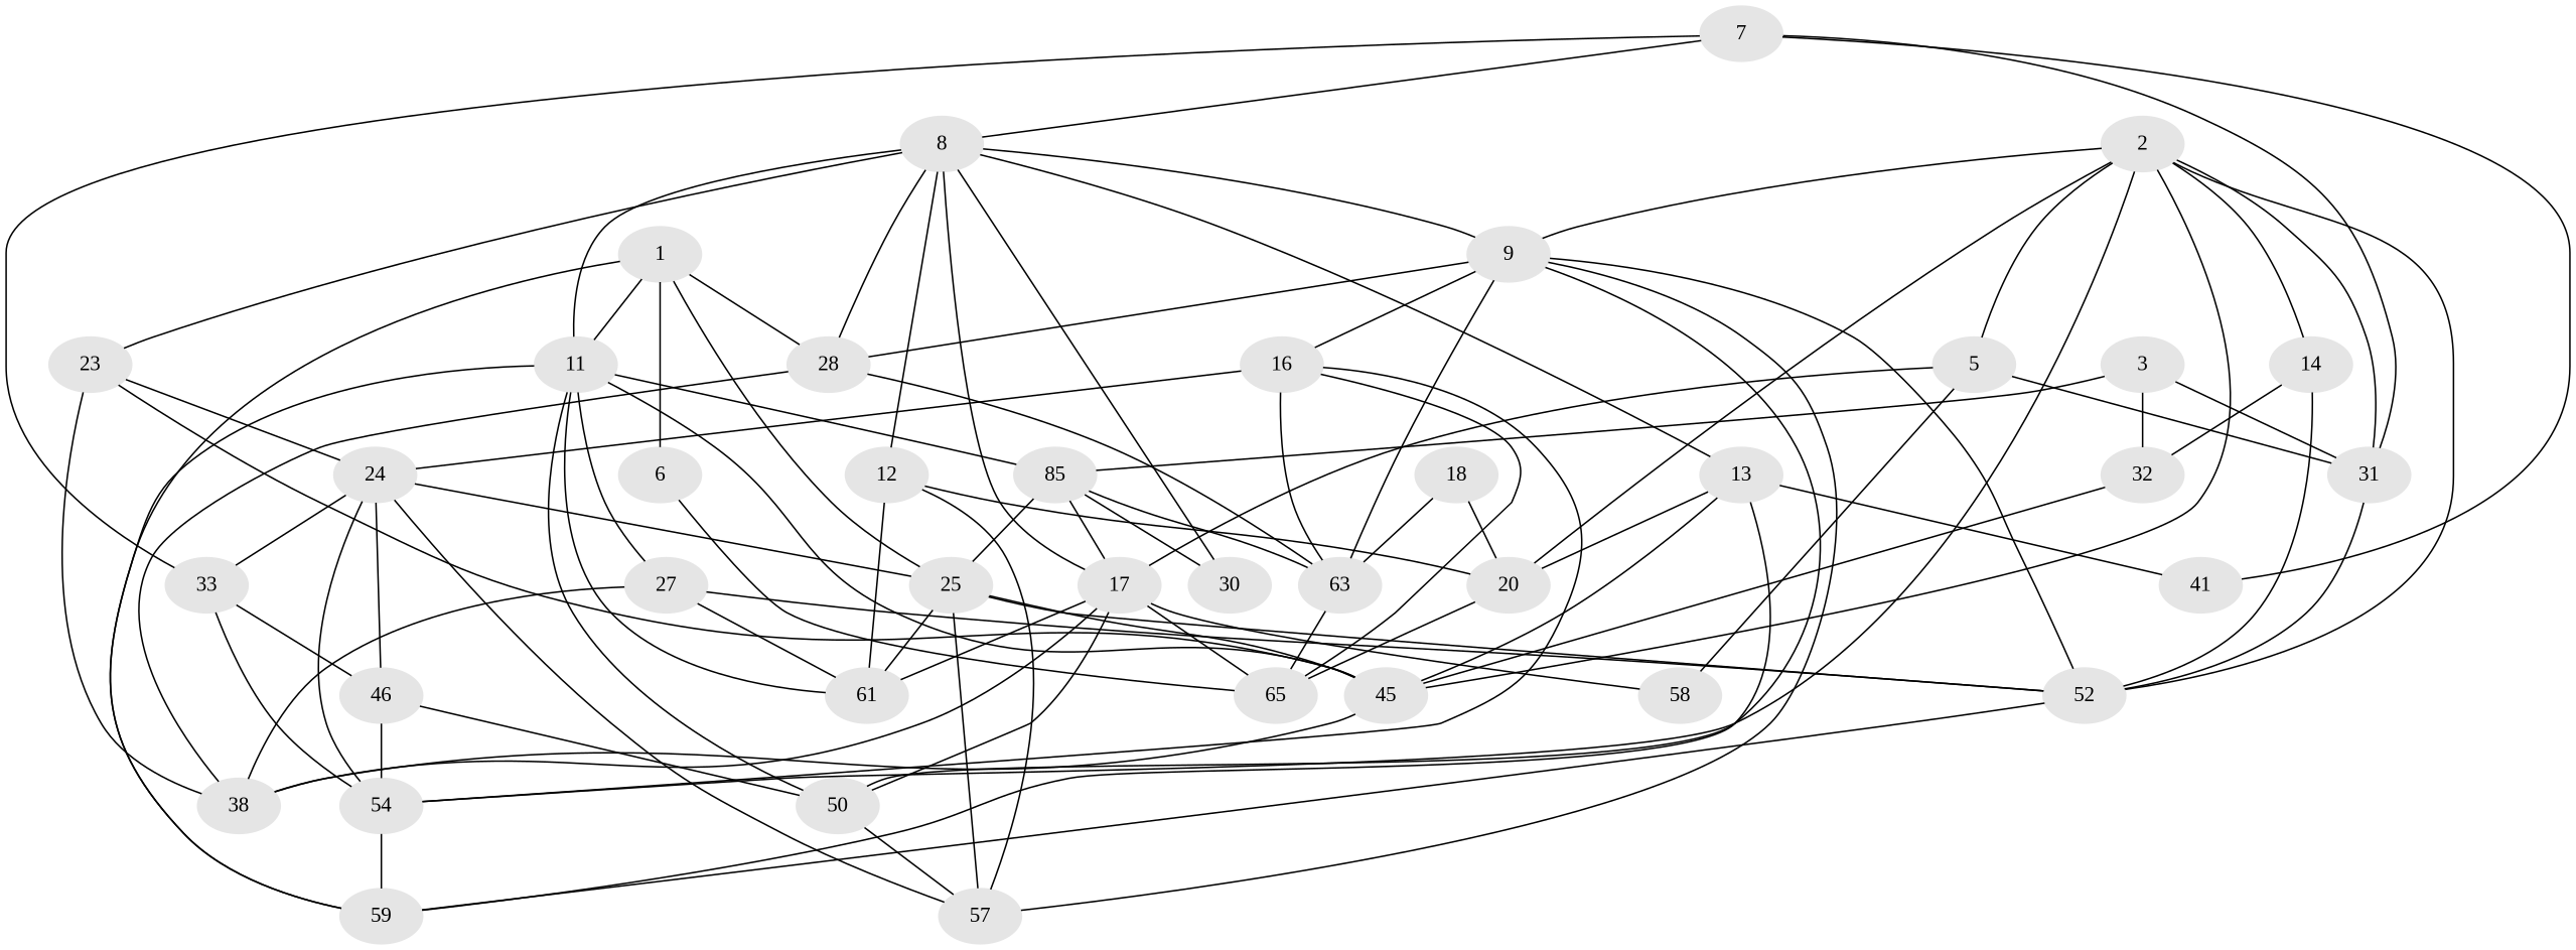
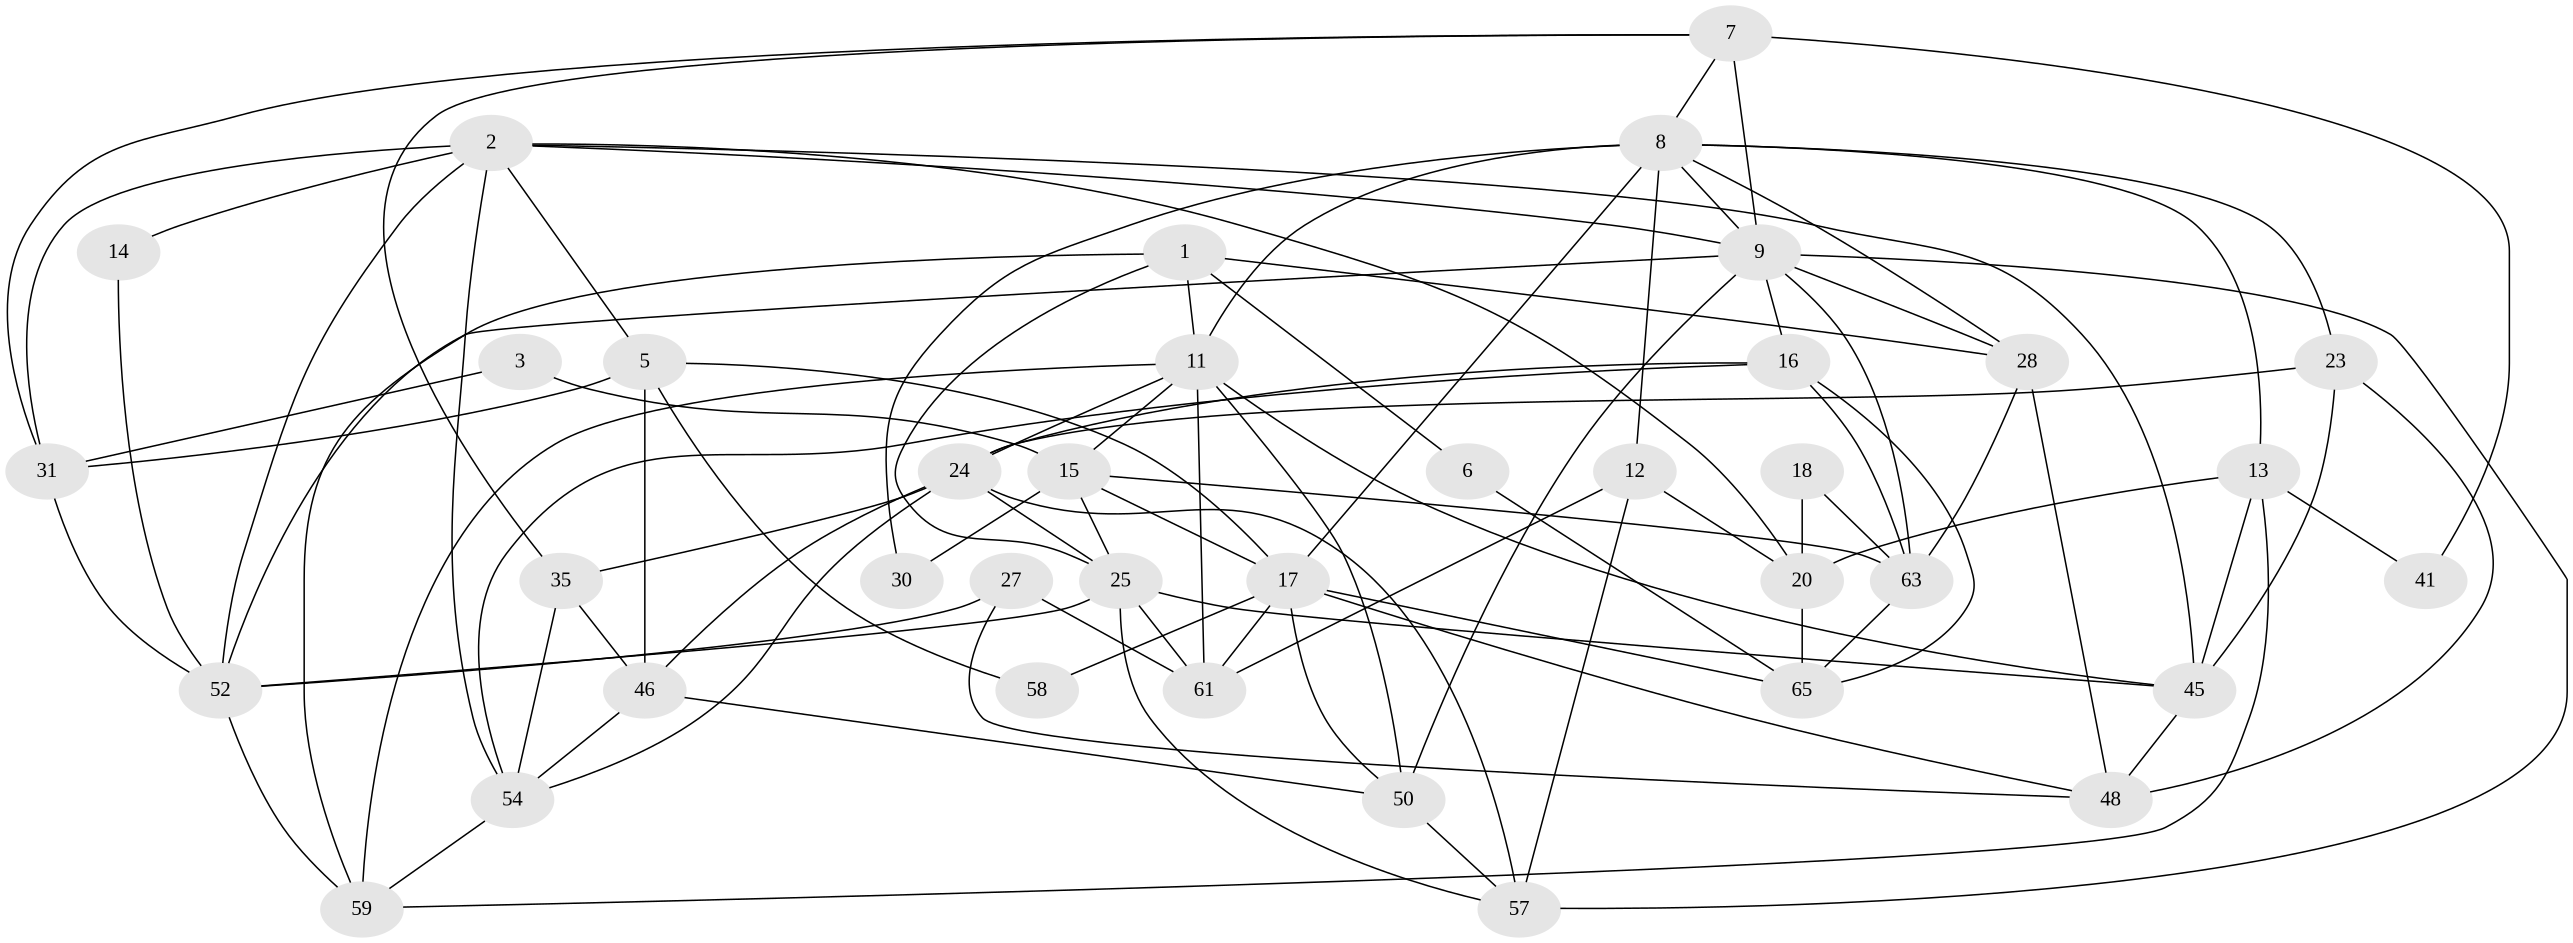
  graph {
    fontname="Liberation Serif"
    node [color=gray90 fontname="Liberation Serif" style=filled]
    edge [fontname="Liberation Serif"]
    1 [super="+4"]
    6
    11 [super="+42"]
    25 [super="+51+29"]
    28 [super="+34"]
    59
    65
    45 [super="+47"]
-   15 [super="+60" label=85]
+   15 [super="+60"]
    50
    24 [super="+33"]
    61
    52
    57
    63
-   48 [super="+64" label=38]
+   48 [super="+64"]
    2 [super="+10+19+43"]
    5
    9 [super="+44+21"]
    14
    n21 [label=20]
    31
    54
    17 [super="+62+36"]
    46
    58
    16 [super="+20+49"]
-   32
    30
    3
    7 [super="+38"]
    8 [super="+40+22"]
-   35 [super="+55" label=33]
+   35 [super="+55"]
    41
    12 [super="+37"]
    13 [super="+56"]
    23
    18
    27
    1 -- 6
    1 -- 11
    1 -- 25
    1 -- 28
    1 -- 59
    6 -- 65
    11 -- 59
    11 -- 45
    11 -- 15
    11 -- 50
-   11 -- 27
+   11 -- 24
    11 -- 61
    25 -- 45
    25 -- 61
    25 -- 52
    25 -- 57
    28 -- 63
    28 -- 48
    45 -- 48
    15 -- 25
    15 -- 63
    15 -- 17
    15 -- 30
    50 -- 57
    24 -- 25 [weight=2]
    24 -- 57
    24 -- 54
    24 -- 46
    24 -- 35
    52 -- 59
    63 -- 65
    2 -- 45
    2 -- 52
    2 -- 5
    2 -- 9
    2 -- 14
    2 -- n21
    2 -- 31
    2 -- 54
    5 -- 31
    5 -- 17
+   5 -- 46
    5 -- 58
    9 -- 28
    9 -- 50
    9 -- 52
    9 -- 57
    9 -- 63
    9 -- 16 [weight=3]
    14 -- 52
-   14 -- 32
    n21 -- 65
    31 -- 52
    54 -- 59
    17 -- 65
    17 -- 50
    17 -- 61
    17 -- 48
    17 -- 58
    46 -- 50
    46 -- 54
    16 -- 65
    16 -- 24
    16 -- 63
    16 -- 54
-   32 -- 45
    3 -- 15
    3 -- 31
-   3 -- 32
+   7 -- 9 [weight=2]
    7 -- 31
    7 -- 8
    7 -- 35
    7 -- 41
    8 -- 11
    8 -- 28
    8 -- 9
    8 -- 17
    8 -- 30
    8 -- 12 [weight=2]
    8 -- 13
    8 -- 23
    35 -- 54
    35 -- 46
    12 -- 61
    12 -- 57
    12 -- n21
    13 -- 59
    13 -- 45
    13 -- n21
    13 -- 41
    23 -- 45
    23 -- 24
    23 -- 48
    18 -- 63
    18 -- n21
    27 -- 61
    27 -- 52
    27 -- 48
  }
